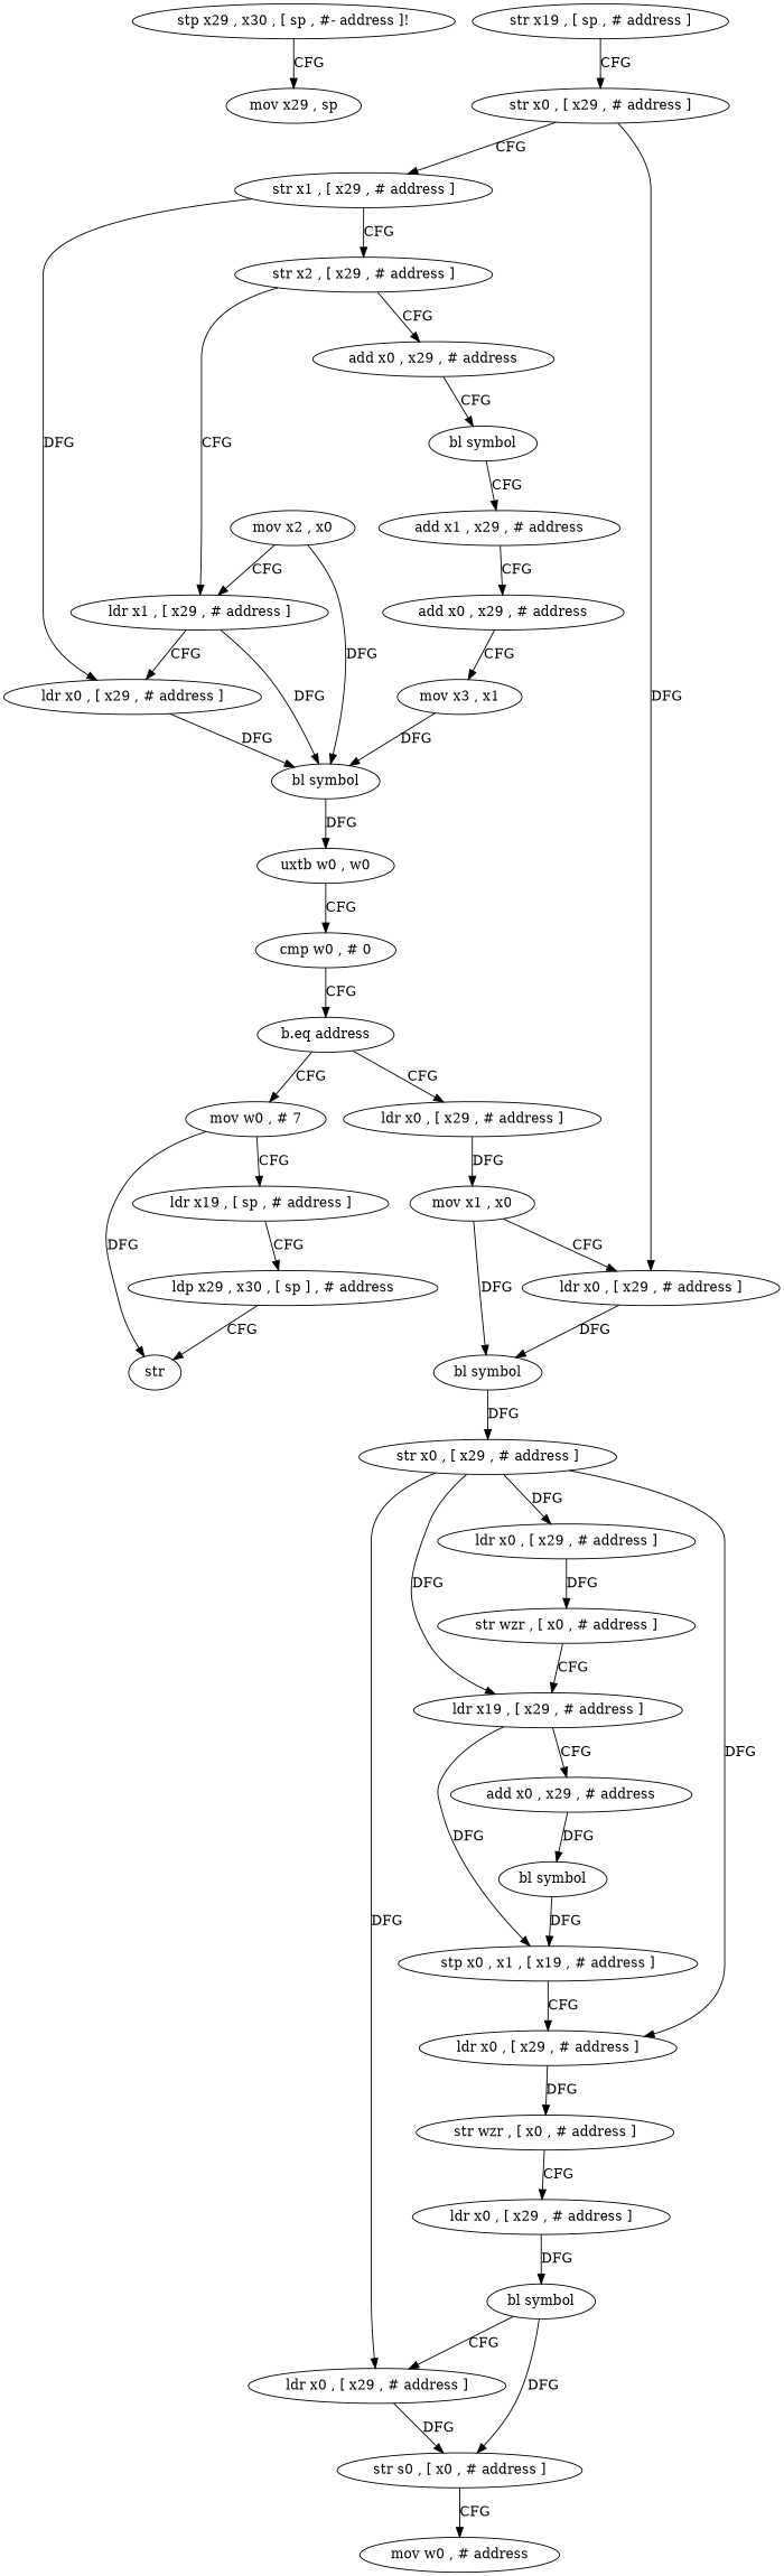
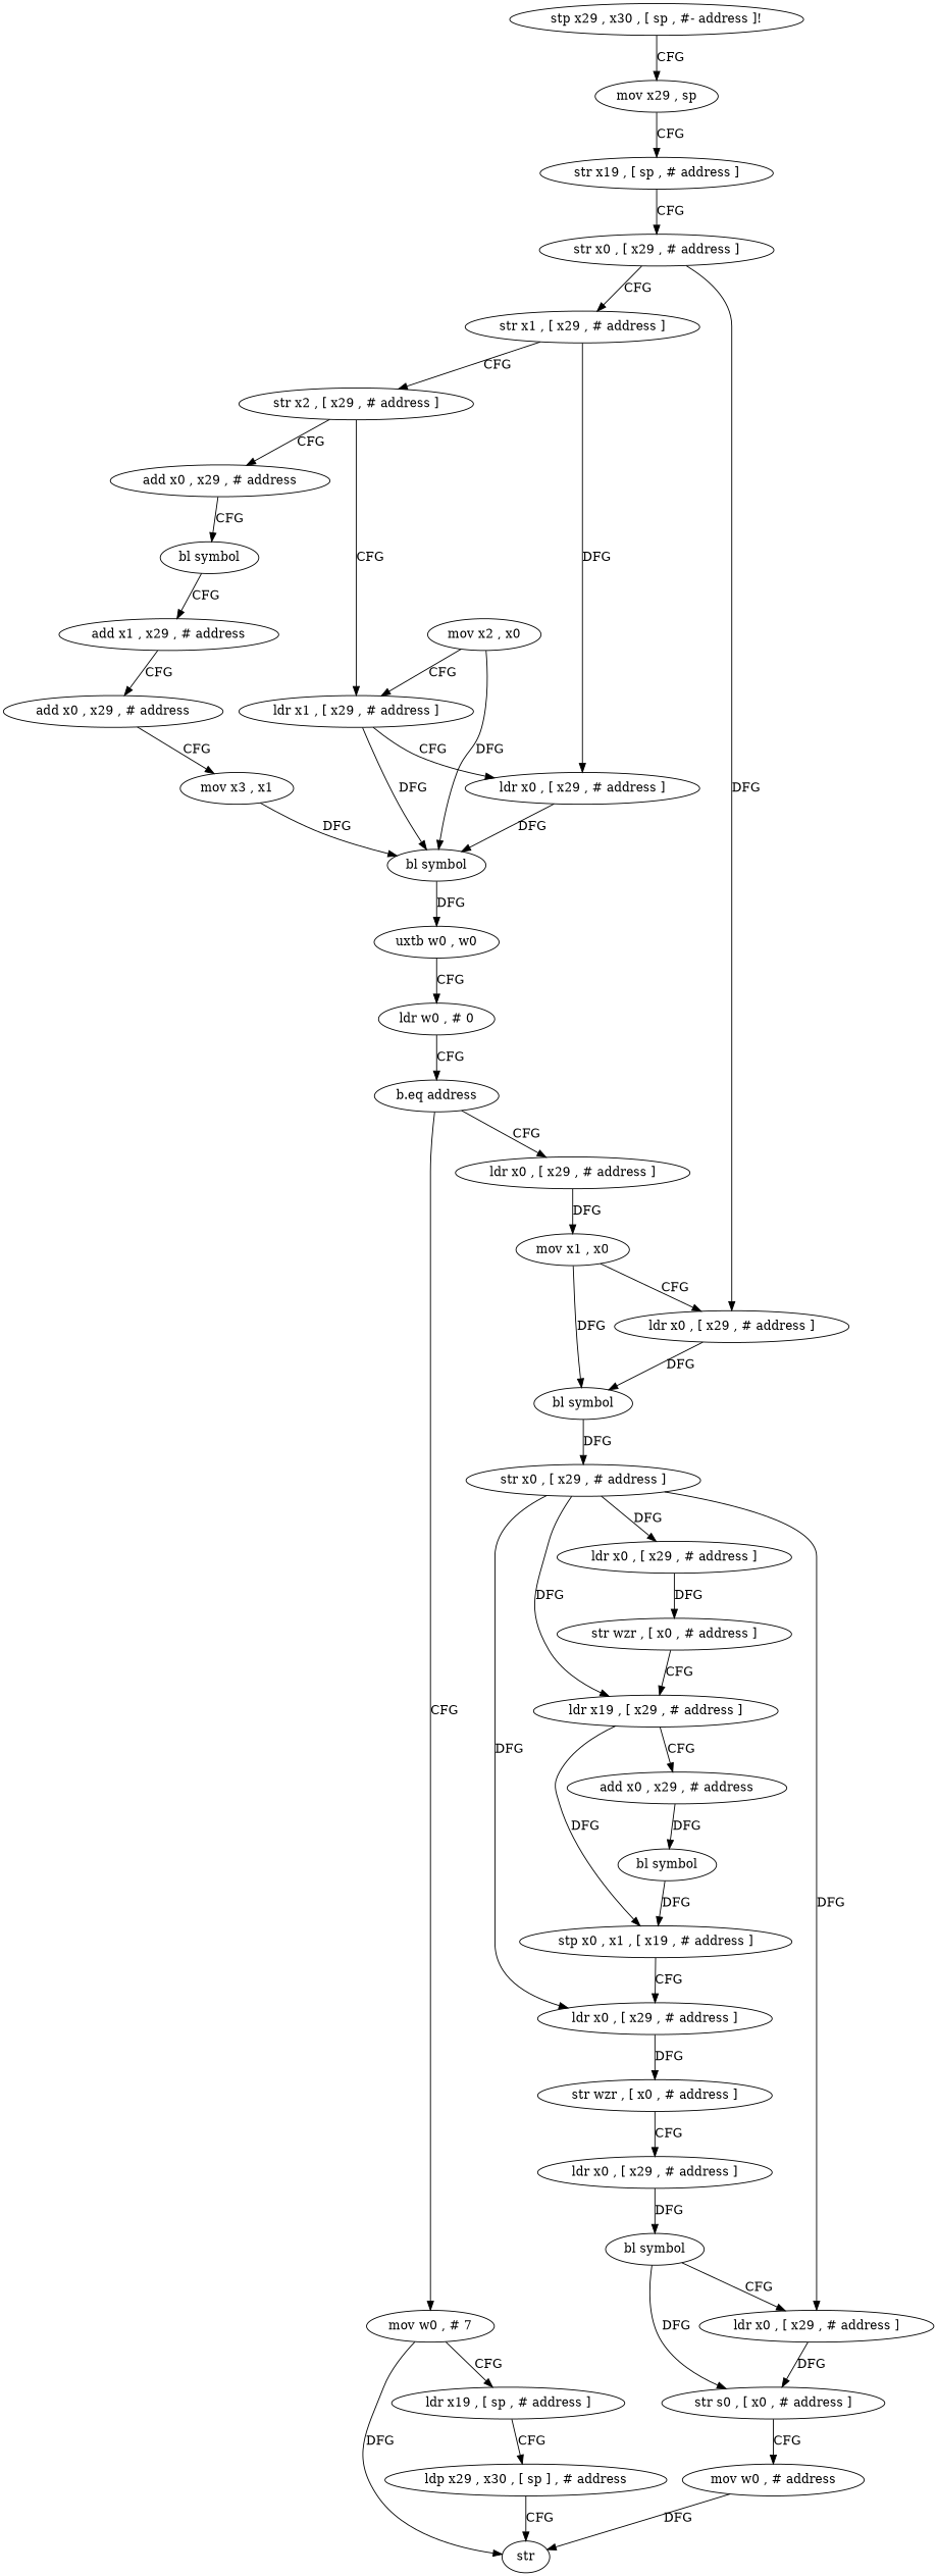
  digraph {
    n1 [label="stp x29 , x30 , [ sp , #- address ]!"]
    n2 [label="mov x29 , sp"]
    n3 [label="str x19 , [ sp , # address ]"]
    n4 [label="str x0 , [ x29 , # address ]"]
    n5 [label="str x1 , [ x29 , # address ]"]
    n6 [label="ldr x0 , [ x29 , # address ]"]
    n7 [label="str x2 , [ x29 , # address ]"]
    n8 [label="ldr x0 , [ x29 , # address ]"]
    n9 [label="bl symbol"]
    n10 [label="add x0 , x29 , # address"]
    n11 [label="ldr x1 , [ x29 , # address ]"]
    n12 [label="bl symbol"]
    n13 [label="bl symbol"]
    n14 [label="add x1 , x29 , # address"]
    n15 [label="add x0 , x29 , # address"]
    n16 [label="mov x3 , x1"]
    n17 [label="mov x2 , x0"]
    n18 [label="uxtb w0 , w0"]
-   n19 [label="cmp w0 , # 0"]
+   n19 [label="ldr w0 , # 0"]
    n20 [label="b.eq address"]
    n21 [label="mov w0 , # 7"]
    n22 [label="ldr x0 , [ x29 , # address ]"]
    n23 [label="ldr x19 , [ sp , # address ]"]
    n24 [label=str]
    n25 [label="mov x1 , x0"]
    n26 [label="ldp x29 , x30 , [ sp ] , # address"]
    n27 [label="str x0 , [ x29 , # address ]"]
    n28 [label="ldr x0 , [ x29 , # address ]"]
    n29 [label="ldr x19 , [ x29 , # address ]"]
    n30 [label="ldr x0 , [ x29 , # address ]"]
    n31 [label="ldr x0 , [ x29 , # address ]"]
    n32 [label="str wzr , [ x0 , # address ]"]
    n33 [label="add x0 , x29 , # address"]
    n34 [label="stp x0 , x1 , [ x19 , # address ]"]
    n35 [label="str wzr , [ x0 , # address ]"]
    n36 [label="str s0 , [ x0 , # address ]"]
    n37 [label="bl symbol"]
    n38 [label="ldr x0 , [ x29 , # address ]"]
    n39 [label="bl symbol"]
    n40 [label="mov w0 , # address"]
    n1 -> n2 [label=CFG]
+   n2 -> n3 [label=CFG]
    n3 -> n4 [label=CFG]
    n4 -> n5 [label=CFG]
    n4 -> n6 [label=DFG]
    n5 -> n7 [label=CFG]
    n5 -> n8 [label=DFG]
    n6 -> n9 [label=DFG]
    n7 -> n10 [label=CFG]
    n7 -> n11 [label=CFG]
    n8 -> n12 [label=DFG]
    n9 -> n27 [label=DFG]
    n10 -> n13 [label=CFG]
    n11 -> n8 [label=CFG]
    n11 -> n12 [label=DFG]
    n12 -> n18 [label=DFG]
    n13 -> n14 [label=CFG]
    n14 -> n15 [label=CFG]
    n15 -> n16 [label=CFG]
    n16 -> n12 [label=DFG]
    n17 -> n11 [label=CFG]
    n17 -> n12 [label=DFG]
    n18 -> n19 [label=CFG]
    n19 -> n20 [label=CFG]
    n20 -> n21 [label=CFG]
    n20 -> n22 [label=CFG]
    n21 -> n23 [label=CFG]
    n21 -> n24 [label=DFG]
    n22 -> n25 [label=DFG]
    n23 -> n26 [label=CFG]
    n25 -> n6 [label=CFG]
    n25 -> n9 [label=DFG]
    n26 -> n24 [label=CFG]
    n27 -> n28 [label=DFG]
    n27 -> n29 [label=DFG]
    n27 -> n30 [label=DFG]
    n27 -> n31 [label=DFG]
    n28 -> n32 [label=DFG]
    n29 -> n33 [label=CFG]
    n29 -> n34 [label=DFG]
    n30 -> n35 [label=DFG]
    n31 -> n36 [label=DFG]
    n32 -> n29 [label=CFG]
    n33 -> n37 [label=DFG]
    n34 -> n30 [label=CFG]
    n35 -> n38 [label=CFG]
    n36 -> n40 [label=CFG]
    n37 -> n34 [label=DFG]
    n38 -> n39 [label=DFG]
    n39 -> n31 [label=CFG]
    n39 -> n36 [label=DFG]
+   n40 -> n24 [label=DFG]
  }
